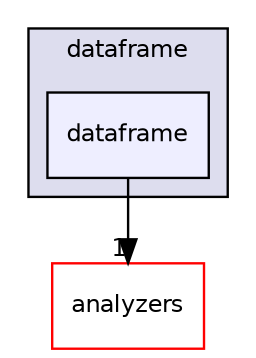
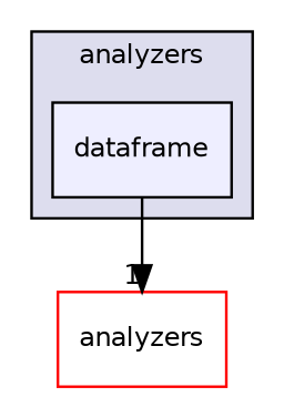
  digraph {
    compound=true
    node [fontname=Helvetica fontsize=10 shape=box style=filled]
    n1 [fillcolor="#eeeeff" label=dataframe pencolor=black]
    n2 [color=red fillcolor=white label=analyzers]
    subgraph cluster_1 {
      bgcolor="#ddddee"
      fontname=Helvetica
      fontsize=10
-     label=dataframe
+     label=analyzers
      pencolor=black
      n1
    }
    n1 -> n2 [headlabel=1 labeldistance=1.5 labelfontname=Helvetica labelfontsize=10]
  }
